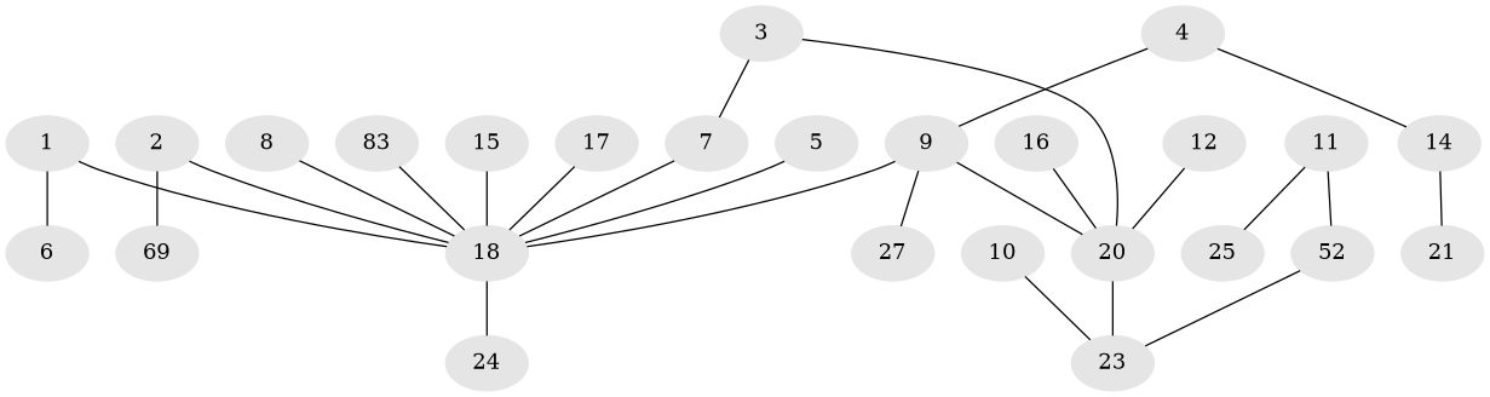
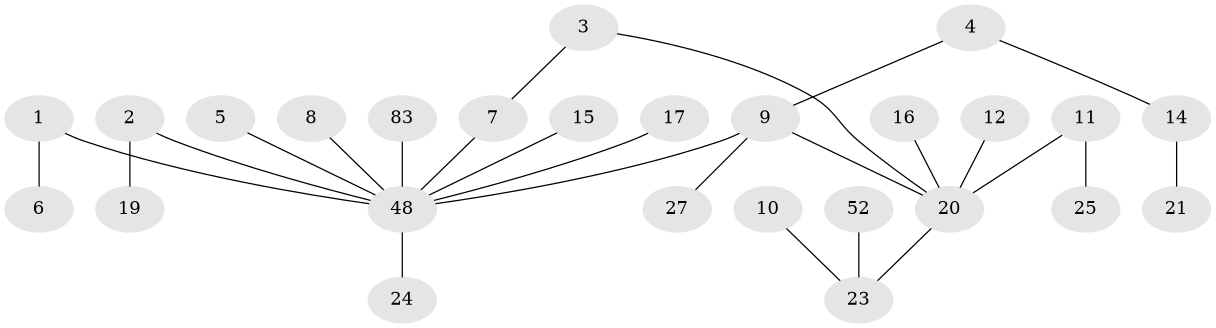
  graph {
    node [color=gray90 style=filled]
    edge [weight=1.0]
    1
    6
-   18
+   18 [label=48]
    24
    2
-   19 [label=69]
+   19
    3
    7
    20
    23
    4
    9
    14
    n14 [label=27]
    21
    5
    8
    10
    11
    25
    12
    n22 [label=83]
    15
    16
    17
    n26 [label=52]
    1 -- 6
    1 -- 18
    18 -- 24
    2 -- 18
    2 -- 19
    3 -- 7
    3 -- 20
    7 -- 18
    20 -- 23
    4 -- 9
    4 -- 14
    9 -- 18
    9 -- 20
    9 -- n14
    14 -- 21
    5 -- 18
    8 -- 18
    10 -- 23
-   11 -- n26
+   11 -- 20
    11 -- 25
    12 -- 20
    n22 -- 18
    15 -- 18
    16 -- 20
    17 -- 18
    n26 -- 23
  }
